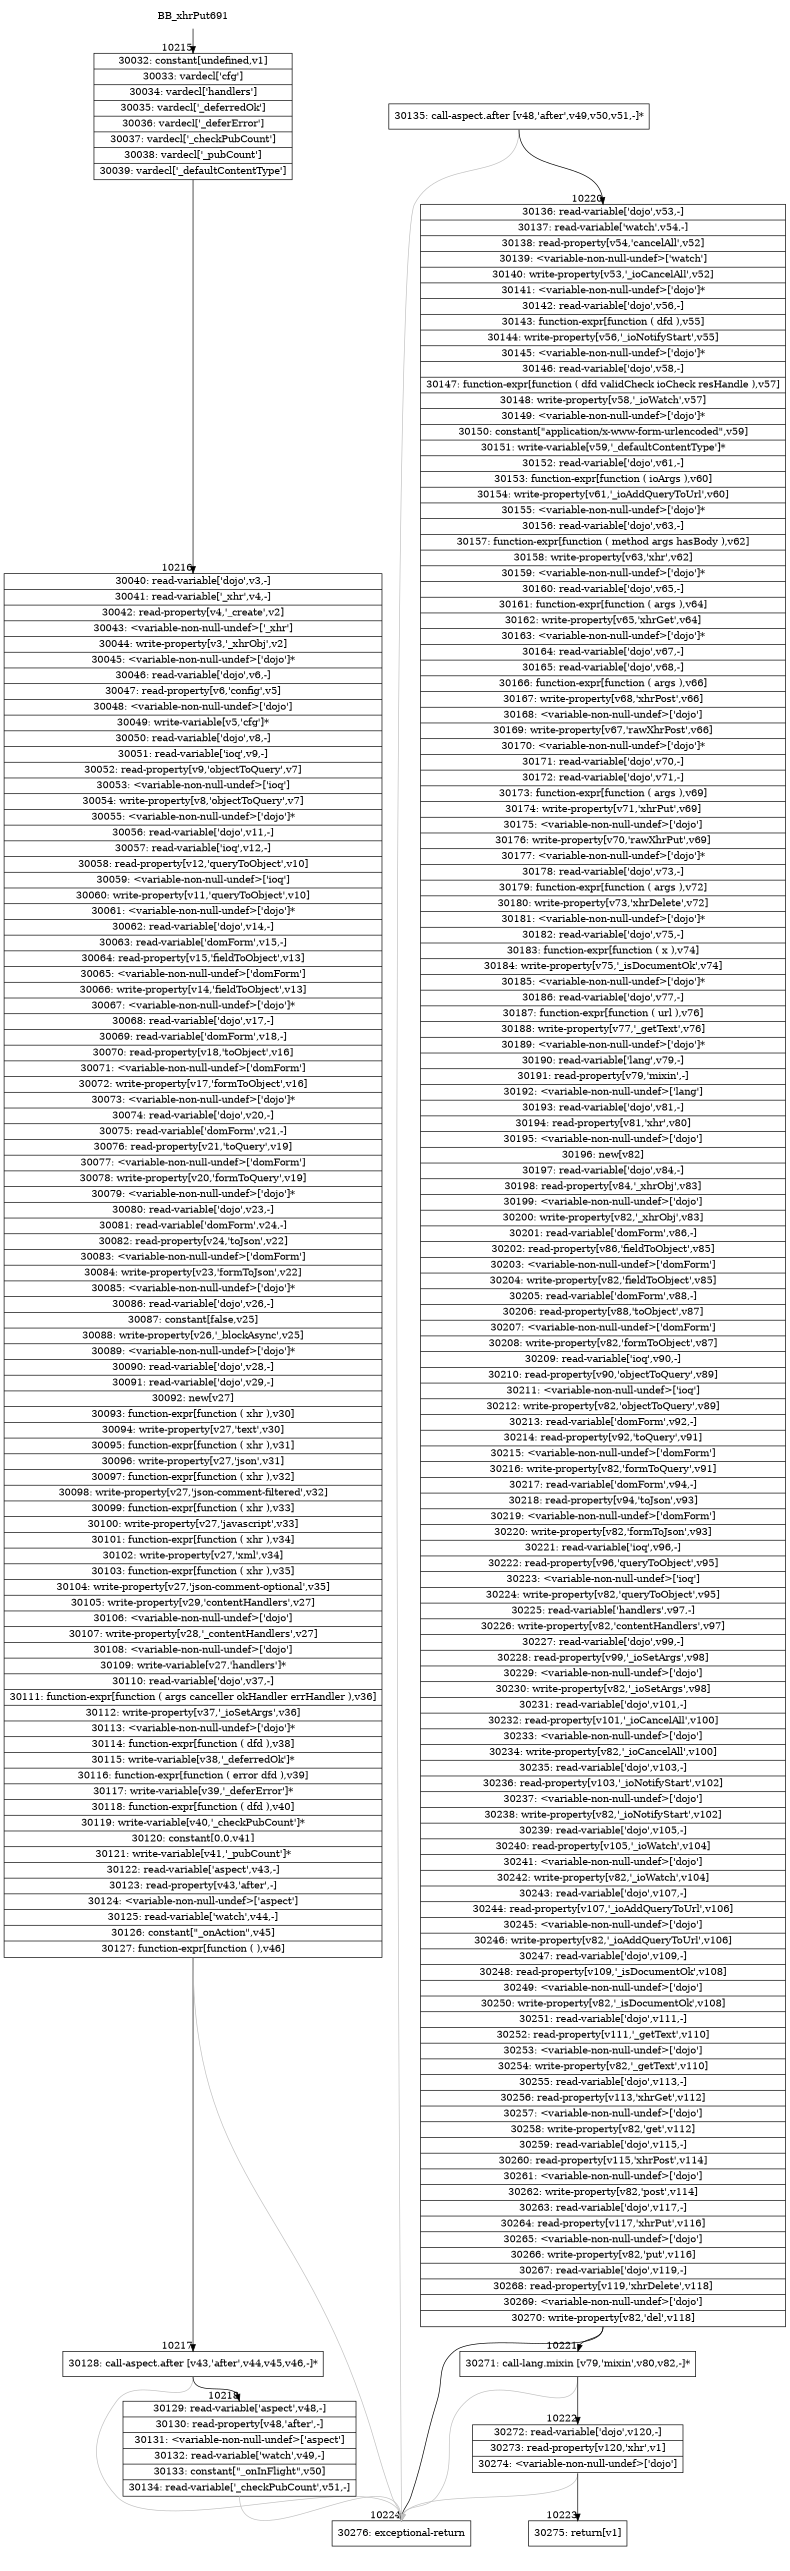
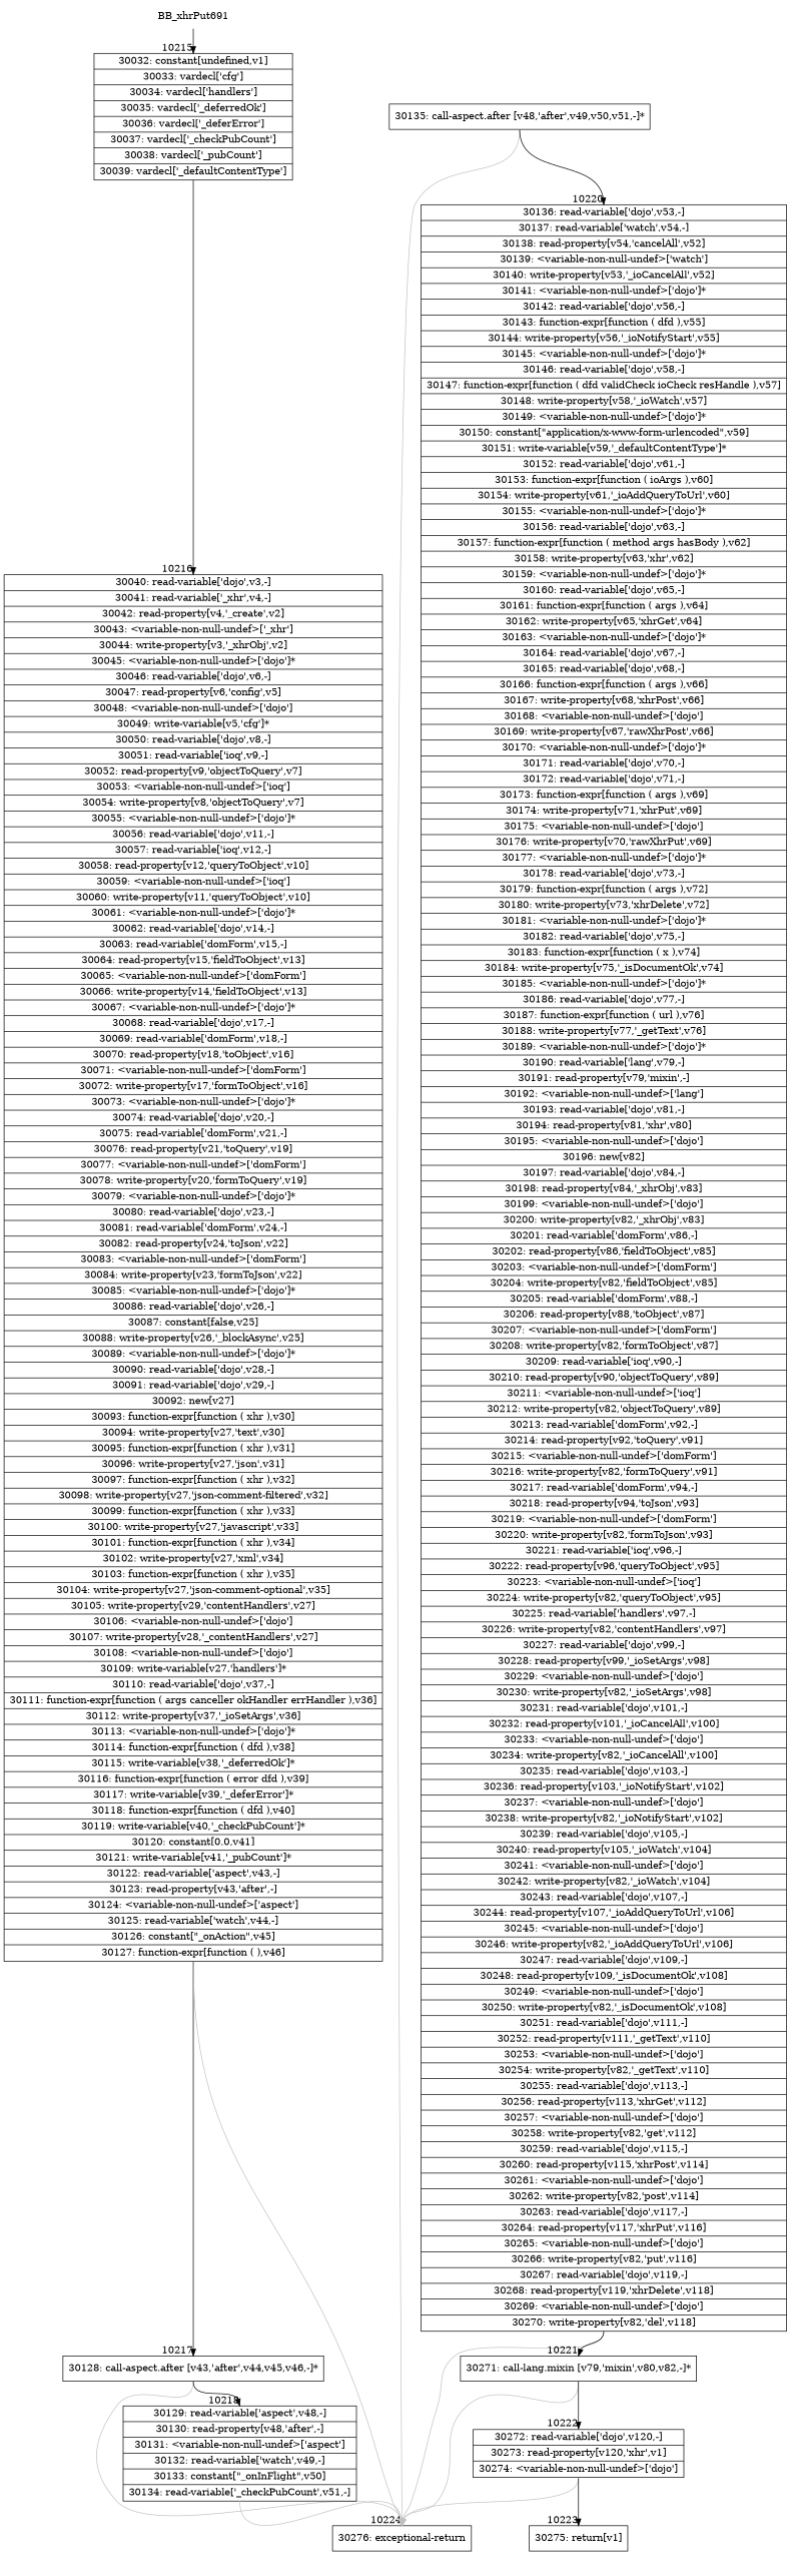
  digraph {
    rankdir=TD
    node [shape=record]
    edge [headport=n tailport=s]
    n1 [label=BB_xhrPut691 shape=none]
    n2 [label="{30032: constant[undefined,v1]|30033: vardecl['cfg']|30034: vardecl['handlers']|30035: vardecl['_deferredOk']|30036: vardecl['_deferError']|30037: vardecl['_checkPubCount']|30038: vardecl['_pubCount']|30039: vardecl['_defaultContentType']}"]
    n3 [label="{30040: read-variable['dojo',v3,-]|30041: read-variable['_xhr',v4,-]|30042: read-property[v4,'_create',v2]|30043: \<variable-non-null-undef\>['_xhr']|30044: write-property[v3,'_xhrObj',v2]|30045: \<variable-non-null-undef\>['dojo']*|30046: read-variable['dojo',v6,-]|30047: read-property[v6,'config',v5]|30048: \<variable-non-null-undef\>['dojo']|30049: write-variable[v5,'cfg']*|30050: read-variable['dojo',v8,-]|30051: read-variable['ioq',v9,-]|30052: read-property[v9,'objectToQuery',v7]|30053: \<variable-non-null-undef\>['ioq']|30054: write-property[v8,'objectToQuery',v7]|30055: \<variable-non-null-undef\>['dojo']*|30056: read-variable['dojo',v11,-]|30057: read-variable['ioq',v12,-]|30058: read-property[v12,'queryToObject',v10]|30059: \<variable-non-null-undef\>['ioq']|30060: write-property[v11,'queryToObject',v10]|30061: \<variable-non-null-undef\>['dojo']*|30062: read-variable['dojo',v14,-]|30063: read-variable['domForm',v15,-]|30064: read-property[v15,'fieldToObject',v13]|30065: \<variable-non-null-undef\>['domForm']|30066: write-property[v14,'fieldToObject',v13]|30067: \<variable-non-null-undef\>['dojo']*|30068: read-variable['dojo',v17,-]|30069: read-variable['domForm',v18,-]|30070: read-property[v18,'toObject',v16]|30071: \<variable-non-null-undef\>['domForm']|30072: write-property[v17,'formToObject',v16]|30073: \<variable-non-null-undef\>['dojo']*|30074: read-variable['dojo',v20,-]|30075: read-variable['domForm',v21,-]|30076: read-property[v21,'toQuery',v19]|30077: \<variable-non-null-undef\>['domForm']|30078: write-property[v20,'formToQuery',v19]|30079: \<variable-non-null-undef\>['dojo']*|30080: read-variable['dojo',v23,-]|30081: read-variable['domForm',v24,-]|30082: read-property[v24,'toJson',v22]|30083: \<variable-non-null-undef\>['domForm']|30084: write-property[v23,'formToJson',v22]|30085: \<variable-non-null-undef\>['dojo']*|30086: read-variable['dojo',v26,-]|30087: constant[false,v25]|30088: write-property[v26,'_blockAsync',v25]|30089: \<variable-non-null-undef\>['dojo']*|30090: read-variable['dojo',v28,-]|30091: read-variable['dojo',v29,-]|30092: new[v27]|30093: function-expr[function ( xhr ),v30]|30094: write-property[v27,'text',v30]|30095: function-expr[function ( xhr ),v31]|30096: write-property[v27,'json',v31]|30097: function-expr[function ( xhr ),v32]|30098: write-property[v27,'json-comment-filtered',v32]|30099: function-expr[function ( xhr ),v33]|30100: write-property[v27,'javascript',v33]|30101: function-expr[function ( xhr ),v34]|30102: write-property[v27,'xml',v34]|30103: function-expr[function ( xhr ),v35]|30104: write-property[v27,'json-comment-optional',v35]|30105: write-property[v29,'contentHandlers',v27]|30106: \<variable-non-null-undef\>['dojo']|30107: write-property[v28,'_contentHandlers',v27]|30108: \<variable-non-null-undef\>['dojo']|30109: write-variable[v27,'handlers']*|30110: read-variable['dojo',v37,-]|30111: function-expr[function ( args canceller okHandler errHandler ),v36]|30112: write-property[v37,'_ioSetArgs',v36]|30113: \<variable-non-null-undef\>['dojo']*|30114: function-expr[function ( dfd ),v38]|30115: write-variable[v38,'_deferredOk']*|30116: function-expr[function ( error dfd ),v39]|30117: write-variable[v39,'_deferError']*|30118: function-expr[function ( dfd ),v40]|30119: write-variable[v40,'_checkPubCount']*|30120: constant[0.0,v41]|30121: write-variable[v41,'_pubCount']*|30122: read-variable['aspect',v43,-]|30123: read-property[v43,'after',-]|30124: \<variable-non-null-undef\>['aspect']|30125: read-variable['watch',v44,-]|30126: constant[\"_onAction\",v45]|30127: function-expr[function ( ),v46]}"]
    n4 [label="{30128: call-aspect.after [v43,'after',v44,v45,v46,-]*}"]
    n5 [label="{30276: exceptional-return}"]
    n6 [label="{30129: read-variable['aspect',v48,-]|30130: read-property[v48,'after',-]|30131: \<variable-non-null-undef\>['aspect']|30132: read-variable['watch',v49,-]|30133: constant[\"_onInFlight\",v50]|30134: read-variable['_checkPubCount',v51,-]}"]
    n7 [label="{30135: call-aspect.after [v48,'after',v49,v50,v51,-]*}"]
    n8 [label="{30136: read-variable['dojo',v53,-]|30137: read-variable['watch',v54,-]|30138: read-property[v54,'cancelAll',v52]|30139: \<variable-non-null-undef\>['watch']|30140: write-property[v53,'_ioCancelAll',v52]|30141: \<variable-non-null-undef\>['dojo']*|30142: read-variable['dojo',v56,-]|30143: function-expr[function ( dfd ),v55]|30144: write-property[v56,'_ioNotifyStart',v55]|30145: \<variable-non-null-undef\>['dojo']*|30146: read-variable['dojo',v58,-]|30147: function-expr[function ( dfd validCheck ioCheck resHandle ),v57]|30148: write-property[v58,'_ioWatch',v57]|30149: \<variable-non-null-undef\>['dojo']*|30150: constant[\"application/x-www-form-urlencoded\",v59]|30151: write-variable[v59,'_defaultContentType']*|30152: read-variable['dojo',v61,-]|30153: function-expr[function ( ioArgs ),v60]|30154: write-property[v61,'_ioAddQueryToUrl',v60]|30155: \<variable-non-null-undef\>['dojo']*|30156: read-variable['dojo',v63,-]|30157: function-expr[function ( method args hasBody ),v62]|30158: write-property[v63,'xhr',v62]|30159: \<variable-non-null-undef\>['dojo']*|30160: read-variable['dojo',v65,-]|30161: function-expr[function ( args ),v64]|30162: write-property[v65,'xhrGet',v64]|30163: \<variable-non-null-undef\>['dojo']*|30164: read-variable['dojo',v67,-]|30165: read-variable['dojo',v68,-]|30166: function-expr[function ( args ),v66]|30167: write-property[v68,'xhrPost',v66]|30168: \<variable-non-null-undef\>['dojo']|30169: write-property[v67,'rawXhrPost',v66]|30170: \<variable-non-null-undef\>['dojo']*|30171: read-variable['dojo',v70,-]|30172: read-variable['dojo',v71,-]|30173: function-expr[function ( args ),v69]|30174: write-property[v71,'xhrPut',v69]|30175: \<variable-non-null-undef\>['dojo']|30176: write-property[v70,'rawXhrPut',v69]|30177: \<variable-non-null-undef\>['dojo']*|30178: read-variable['dojo',v73,-]|30179: function-expr[function ( args ),v72]|30180: write-property[v73,'xhrDelete',v72]|30181: \<variable-non-null-undef\>['dojo']*|30182: read-variable['dojo',v75,-]|30183: function-expr[function ( x ),v74]|30184: write-property[v75,'_isDocumentOk',v74]|30185: \<variable-non-null-undef\>['dojo']*|30186: read-variable['dojo',v77,-]|30187: function-expr[function ( url ),v76]|30188: write-property[v77,'_getText',v76]|30189: \<variable-non-null-undef\>['dojo']*|30190: read-variable['lang',v79,-]|30191: read-property[v79,'mixin',-]|30192: \<variable-non-null-undef\>['lang']|30193: read-variable['dojo',v81,-]|30194: read-property[v81,'xhr',v80]|30195: \<variable-non-null-undef\>['dojo']|30196: new[v82]|30197: read-variable['dojo',v84,-]|30198: read-property[v84,'_xhrObj',v83]|30199: \<variable-non-null-undef\>['dojo']|30200: write-property[v82,'_xhrObj',v83]|30201: read-variable['domForm',v86,-]|30202: read-property[v86,'fieldToObject',v85]|30203: \<variable-non-null-undef\>['domForm']|30204: write-property[v82,'fieldToObject',v85]|30205: read-variable['domForm',v88,-]|30206: read-property[v88,'toObject',v87]|30207: \<variable-non-null-undef\>['domForm']|30208: write-property[v82,'formToObject',v87]|30209: read-variable['ioq',v90,-]|30210: read-property[v90,'objectToQuery',v89]|30211: \<variable-non-null-undef\>['ioq']|30212: write-property[v82,'objectToQuery',v89]|30213: read-variable['domForm',v92,-]|30214: read-property[v92,'toQuery',v91]|30215: \<variable-non-null-undef\>['domForm']|30216: write-property[v82,'formToQuery',v91]|30217: read-variable['domForm',v94,-]|30218: read-property[v94,'toJson',v93]|30219: \<variable-non-null-undef\>['domForm']|30220: write-property[v82,'formToJson',v93]|30221: read-variable['ioq',v96,-]|30222: read-property[v96,'queryToObject',v95]|30223: \<variable-non-null-undef\>['ioq']|30224: write-property[v82,'queryToObject',v95]|30225: read-variable['handlers',v97,-]|30226: write-property[v82,'contentHandlers',v97]|30227: read-variable['dojo',v99,-]|30228: read-property[v99,'_ioSetArgs',v98]|30229: \<variable-non-null-undef\>['dojo']|30230: write-property[v82,'_ioSetArgs',v98]|30231: read-variable['dojo',v101,-]|30232: read-property[v101,'_ioCancelAll',v100]|30233: \<variable-non-null-undef\>['dojo']|30234: write-property[v82,'_ioCancelAll',v100]|30235: read-variable['dojo',v103,-]|30236: read-property[v103,'_ioNotifyStart',v102]|30237: \<variable-non-null-undef\>['dojo']|30238: write-property[v82,'_ioNotifyStart',v102]|30239: read-variable['dojo',v105,-]|30240: read-property[v105,'_ioWatch',v104]|30241: \<variable-non-null-undef\>['dojo']|30242: write-property[v82,'_ioWatch',v104]|30243: read-variable['dojo',v107,-]|30244: read-property[v107,'_ioAddQueryToUrl',v106]|30245: \<variable-non-null-undef\>['dojo']|30246: write-property[v82,'_ioAddQueryToUrl',v106]|30247: read-variable['dojo',v109,-]|30248: read-property[v109,'_isDocumentOk',v108]|30249: \<variable-non-null-undef\>['dojo']|30250: write-property[v82,'_isDocumentOk',v108]|30251: read-variable['dojo',v111,-]|30252: read-property[v111,'_getText',v110]|30253: \<variable-non-null-undef\>['dojo']|30254: write-property[v82,'_getText',v110]|30255: read-variable['dojo',v113,-]|30256: read-property[v113,'xhrGet',v112]|30257: \<variable-non-null-undef\>['dojo']|30258: write-property[v82,'get',v112]|30259: read-variable['dojo',v115,-]|30260: read-property[v115,'xhrPost',v114]|30261: \<variable-non-null-undef\>['dojo']|30262: write-property[v82,'post',v114]|30263: read-variable['dojo',v117,-]|30264: read-property[v117,'xhrPut',v116]|30265: \<variable-non-null-undef\>['dojo']|30266: write-property[v82,'put',v116]|30267: read-variable['dojo',v119,-]|30268: read-property[v119,'xhrDelete',v118]|30269: \<variable-non-null-undef\>['dojo']|30270: write-property[v82,'del',v118]}"]
    n9 [label="{30271: call-lang.mixin [v79,'mixin',v80,v82,-]*}"]
    n10 [label="{30272: read-variable['dojo',v120,-]|30273: read-property[v120,'xhr',v1]|30274: \<variable-non-null-undef\>['dojo']}"]
    n11 [label="{30275: return[v1]}"]
    n1 -> n2 [headlabel="    10215"]
    n2 -> n3 [headlabel="      10216"]
    n3 -> n4 [headlabel="      10217"]
    n3 -> n5 [color=gray headlabel="      10224"]
    n4 -> n5 [color=gray]
    n4 -> n6 [headlabel="      10218"]
    n6 -> n5 [color=gray]
    n7 -> n5 [color=gray]
    n7 -> n8 [headlabel="      10220"]
-   n8 -> n5 [color=black]
+   n8 -> n5 [color=gray]
    n8 -> n9 [headlabel="      10221"]
    n9 -> n5 [color=gray]
    n9 -> n10 [headlabel="      10222"]
    n10 -> n5 [color=gray]
    n10 -> n11 [headlabel="      10223"]
  }
